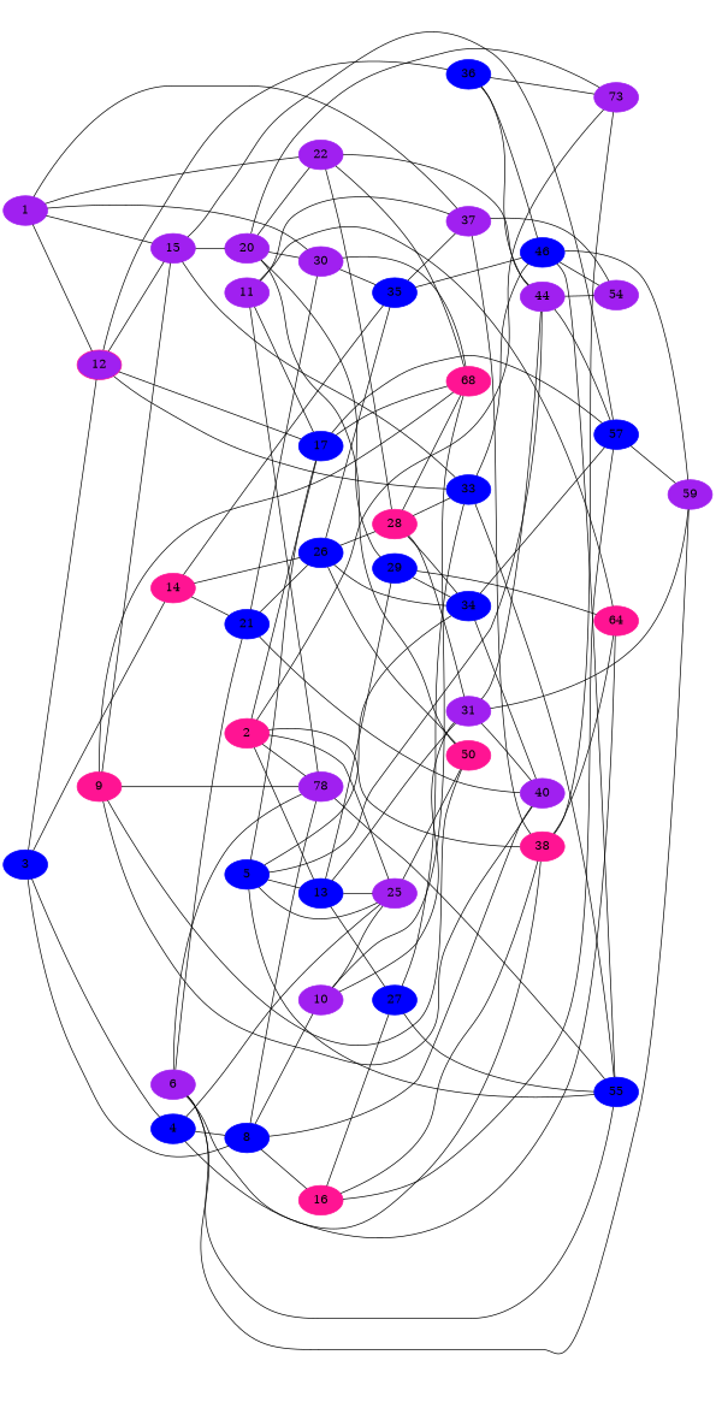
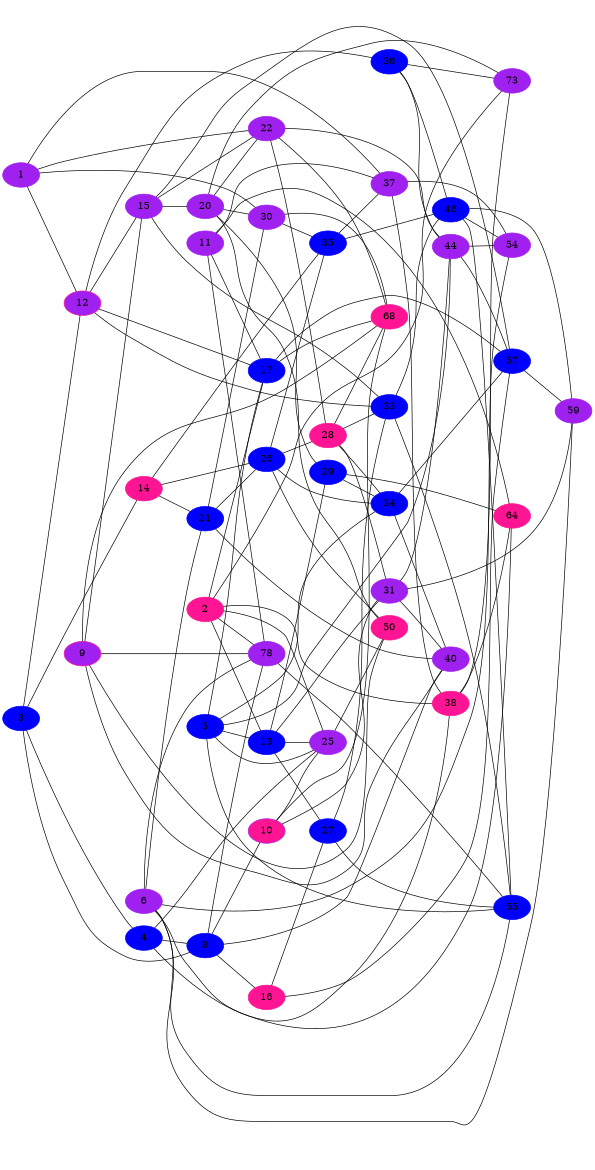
  graph {
    rankdir=LR
    node [color=purple style=filled]
    1 [super="+66"]
    15 [super="+24"]
    22 [super="+39"]
    30 [super="+72"]
    37 [super="+53"]
    12 [color=deeppink fillcolor=purple super="+62"]
    33 [color=blue super="+65"]
    20 [super="+42"]
    57 [color=blue super="+71"]
    44 [super="+45"]
    68 [color=deeppink super="+69"]
    28 [color=deeppink super="+47"]
    35 [color=blue super="+74"]
    38 [color=deeppink super="+48"]
    54
    2 [color=deeppink super="+60"]
    13 [color=blue super="+19"]
    17 [color=blue super="+49"]
    n19 [label=78 super="+23"]
    25 [super="+43"]
    73
    31 [super="+32"]
    27 [color=blue]
    29 [color=blue]
    55 [color=blue super="+58"]
    50 [color=deeppink]
    64 [color=deeppink]
    3 [color=blue]
    4 [color=blue]
    8 [color=blue super="+52"]
    14 [color=deeppink]
-   10
+   10 [fillcolor=deeppink]
    16 [color=deeppink]
    40 [super="+63"]
    36 [color=blue]
    21 [color=blue super="+56"]
    26 [color=blue super="+67"]
    5 [color=blue super="+51"]
    34 [color=blue super="+70"]
    6 [super="+7"]
    59
-   9 [color=deeppink super="+41"]
+   9 [color=deeppink super="+41" fillcolor=purple]
    11
    46 [color=blue super="+61"]
-   1 -- 15
+   22 -- 15
    1 -- 22 [weight=2]
    1 -- 30 [weight=2]
    1 -- 37
    1 -- 12
    15 -- 33
    15 -- 20
    15 -- 57
    22 -- 44
    22 -- 68
    22 -- 28
    30 -- 68
    30 -- 35
    37 -- 38
    37 -- 54
    12 -- 15
    12 -- 33
    12 -- 17
    12 -- 36
    33 -- 55
    33 -- 46
    20 -- 22
    20 -- 30
    20 -- 73
    20 -- 29
    20 -- 50
    57 -- 59
    44 -- 57
    44 -- 54
    28 -- 33
    28 -- 68
    28 -- 31
    28 -- 34
    35 -- 37 [weight=2]
    35 -- 46
    38 -- 73
    38 -- 64
    2 -- 38
    2 -- 13
    2 -- 17
    2 -- n19
    2 -- 25
    2 -- 73
    13 -- 25
    13 -- 31
    13 -- 27
    13 -- 29
    17 -- 57
    17 -- 68
    n19 -- 55
    25 -- 50
    31 -- 44
    31 -- 40
    31 -- 59
    27 -- 33
    27 -- 55
    29 -- 64
    29 -- 34
    3 -- 12
    3 -- 4
    3 -- 8
    3 -- 14
    4 -- 38
    4 -- 25
    4 -- 8
    8 -- n19
    8 -- 10
    8 -- 16
    8 -- 40
    14 -- 35
    14 -- 21
    14 -- 26
    10 -- 68
    10 -- 25
    10 -- 31
    16 -- 57
-   16 -- 38
    16 -- 27
    36 -- 44
    36 -- 73
    36 -- 46
    21 -- 30
    21 -- 40 [weight=2]
    21 -- 26
    26 -- 28
    26 -- 35
    26 -- 50
    26 -- 34
    5 -- 44
    5 -- 13
    5 -- 17
    5 -- 25
    5 -- 55
    5 -- 34
    34 -- 57
    34 -- 40
+   6 -- 54
    6 -- n19
    6 -- 55
    6 -- 64
    6 -- 21
    6 -- 59
    9 -- 15
    9 -- 68
    9 -- n19
    9 -- 50
    9 -- 40
    11 -- 37
    11 -- 17
    11 -- n19
    11 -- 64
    46 -- 54
    46 -- 55
    46 -- 59
  }
